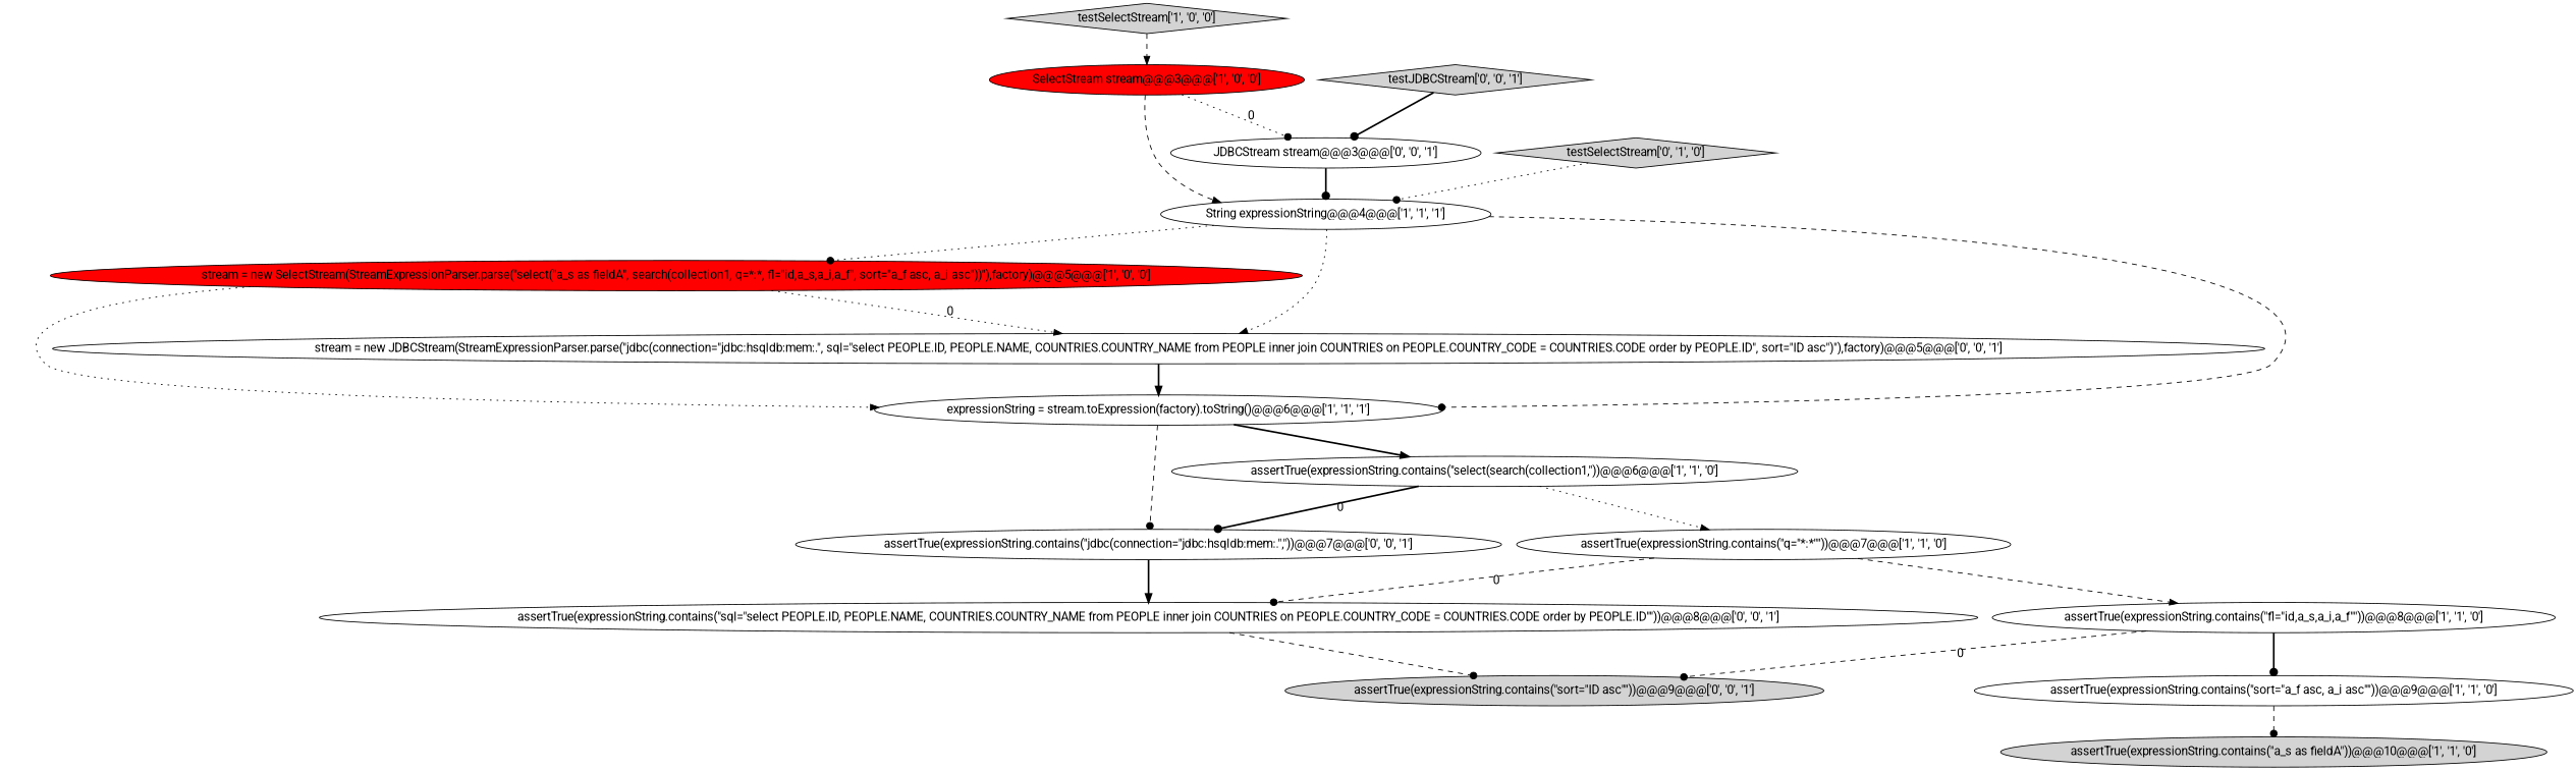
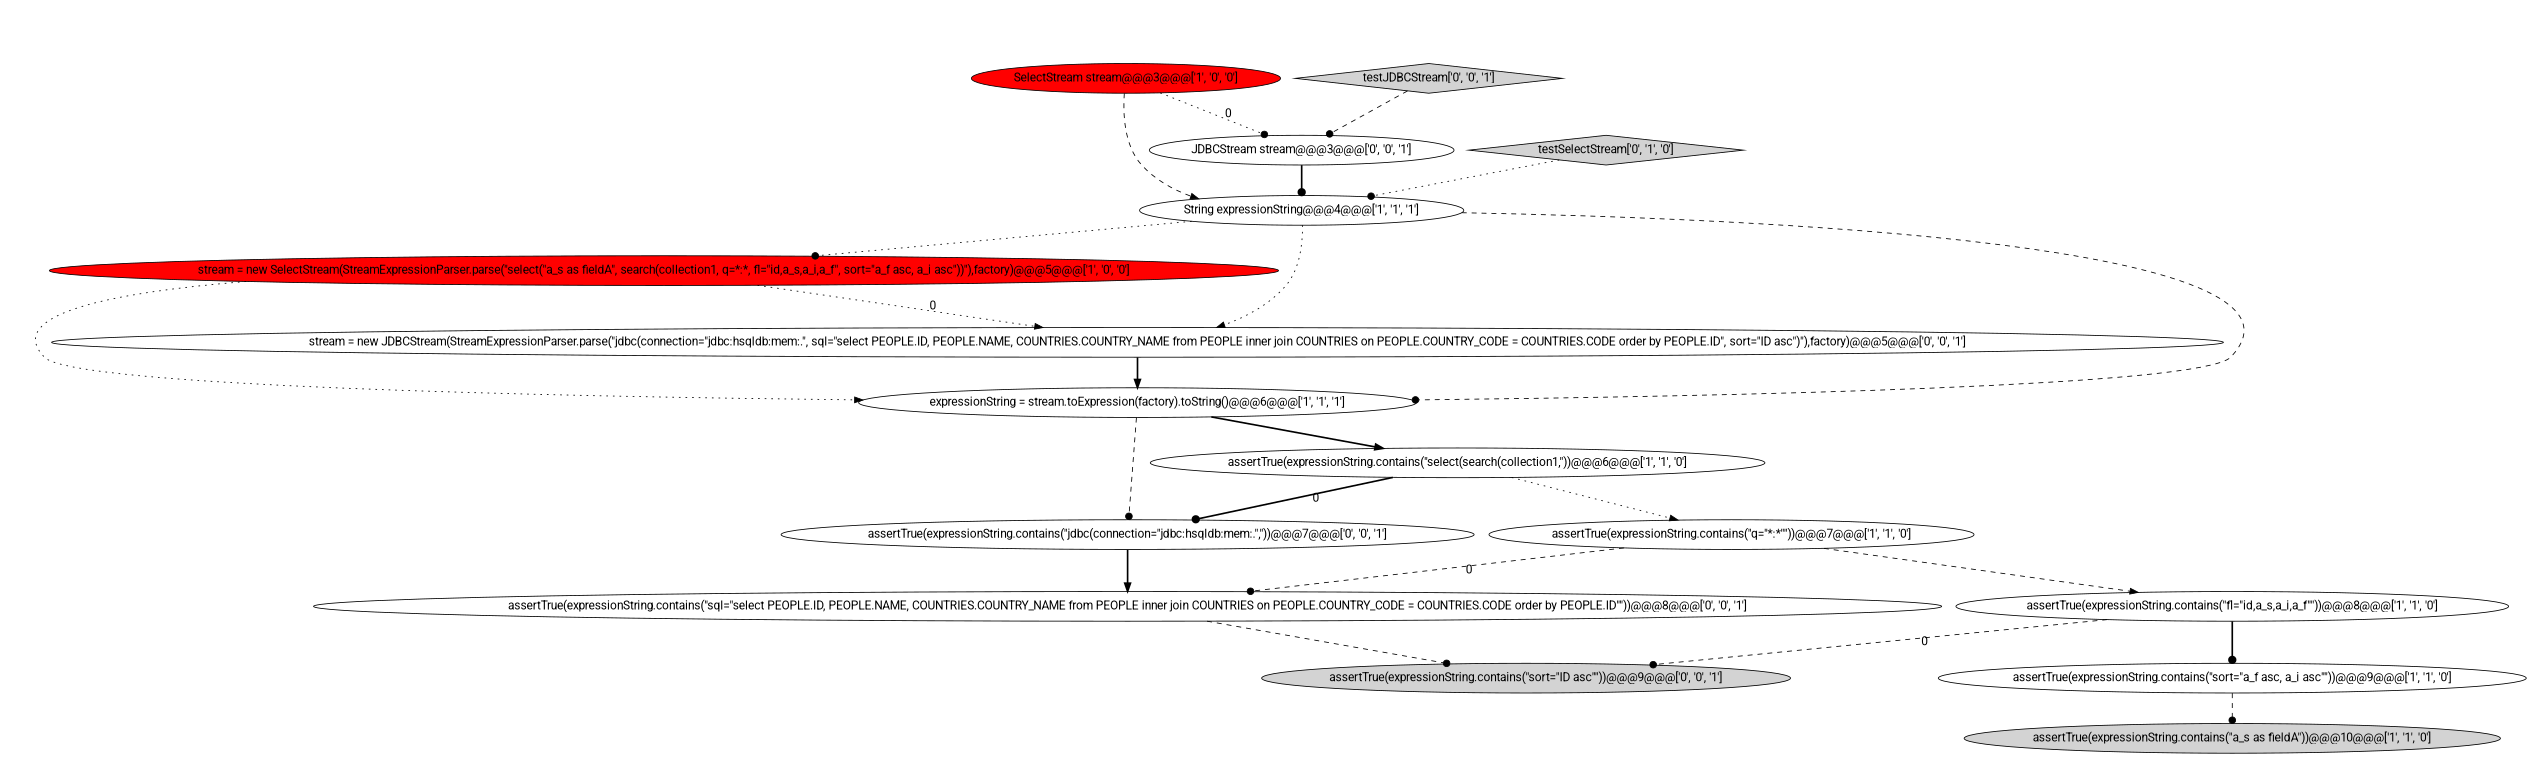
  digraph {
    fontname=Roboto
    node [fillcolor=white fontname=Roboto shape=ellipse style=filled]
    edge [arrowhead=dot fontname=Roboto style=dashed]
    n1 [label="assertTrue(expressionString.contains(\"fl=\"id,a_s,a_i,a_f\"\"))@@@8@@@['1', '1', '0']"]
    n2 [label="assertTrue(expressionString.contains(\"sort=\"a_f asc, a_i asc\"\"))@@@9@@@['1', '1', '0']"]
    n3 [fillcolor=lightgray label="assertTrue(expressionString.contains(\"sort=\"ID asc\"\"))@@@9@@@['0', '0', '1']"]
    n4 [fillcolor=lightgray label="assertTrue(expressionString.contains(\"a_s as fieldA\"))@@@10@@@['1', '1', '0']"]
-   n5 [fillcolor=lightgray label="testSelectStream['1', '0', '0']" shape=diamond]
    n6 [fillcolor=red label="SelectStream stream@@@3@@@['1', '0', '0']"]
    n7 [label="String expressionString@@@4@@@['1', '1', '1']"]
    n8 [label="JDBCStream stream@@@3@@@['0', '0', '1']"]
    n9 [fillcolor=red label="stream = new SelectStream(StreamExpressionParser.parse(\"select(\"a_s as fieldA\", search(collection1, q=*:*, fl=\"id,a_s,a_i,a_f\", sort=\"a_f asc, a_i asc\"))\"),factory)@@@5@@@['1', '0', '0']"]
    n10 [label="stream = new JDBCStream(StreamExpressionParser.parse(\"jdbc(connection=\"jdbc:hsqldb:mem:.\", sql=\"select PEOPLE.ID, PEOPLE.NAME, COUNTRIES.COUNTRY_NAME from PEOPLE inner join COUNTRIES on PEOPLE.COUNTRY_CODE = COUNTRIES.CODE order by PEOPLE.ID\", sort=\"ID asc\")\"),factory)@@@5@@@['0', '0', '1']"]
    n11 [label="expressionString = stream.toExpression(factory).toString()@@@6@@@['1', '1', '1']"]
    n12 [label="assertTrue(expressionString.contains(\"jdbc(connection=\"jdbc:hsqldb:mem:.\",\"))@@@7@@@['0', '0', '1']"]
    n13 [label="assertTrue(expressionString.contains(\"select(search(collection1,\"))@@@6@@@['1', '1', '0']"]
    n14 [fillcolor=lightgray label="testSelectStream['0', '1', '0']" shape=diamond]
    n15 [label="assertTrue(expressionString.contains(\"q=\"*:*\"\"))@@@7@@@['1', '1', '0']"]
    n16 [label="assertTrue(expressionString.contains(\"sql=\"select PEOPLE.ID, PEOPLE.NAME, COUNTRIES.COUNTRY_NAME from PEOPLE inner join COUNTRIES on PEOPLE.COUNTRY_CODE = COUNTRIES.CODE order by PEOPLE.ID\"\"))@@@8@@@['0', '0', '1']"]
    n17 [fillcolor=lightgray label="testJDBCStream['0', '0', '1']" shape=diamond]
    n1 -> n2 [style=bold]
    n1 -> n3 [label=0]
    n2 -> n4
-   n5 -> n6 [arrowhead=normal]
    n6 -> n7 [arrowhead=normal]
    n6 -> n8 [label=0 style=dotted]
    n7 -> n9 [style=dotted]
    n7 -> n10 [arrowhead=normal style=dotted]
    n7 -> n11
    n8 -> n7 [style=bold]
    n9 -> n10 [arrowhead=normal label=0 style=dotted]
    n9 -> n11 [arrowhead=normal style=dotted]
    n10 -> n11 [arrowhead=normal style=bold]
    n11 -> n12
    n11 -> n13 [arrowhead=normal style=bold]
    n12 -> n16 [arrowhead=normal style=bold]
    n13 -> n12 [label=0 style=bold]
    n13 -> n15 [arrowhead=normal style=dotted]
    n14 -> n7 [style=dotted]
    n15 -> n1 [arrowhead=normal]
    n15 -> n16 [label=0]
    n16 -> n3
-   n17 -> n8 [style=bold]
+   n17 -> n8
  }
